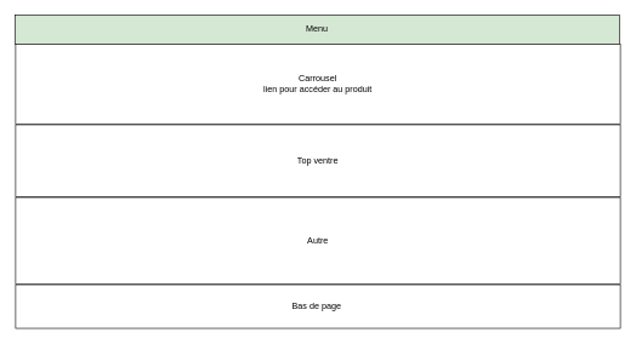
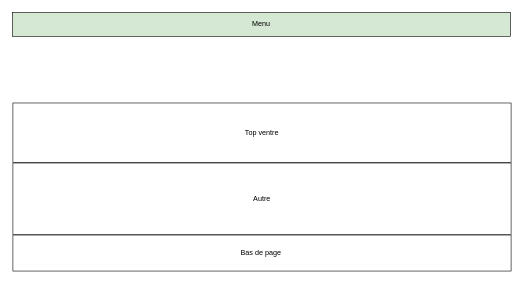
  <mxCell id="0" />
  <mxCell id="1" parent="0" />
  <mxCell id="2" value="Top ventre" style="rounded=0;whiteSpace=wrap;html=1;" parent="1" vertex="1"><mxGeometry y="171" width="830" height="99" as="geometry" x="21" /></mxCell>
  <mxCell id="3" value="Menu" style="whiteSpace=wrap;html=1;align=center;fillColor=#d5e8d4;" parent="1" vertex="1"><mxGeometry x="20" y="20" width="830" height="40" as="geometry" /></mxCell>
  <mxCell id="4" value="Bas de page&amp;nbsp;" style="rounded=0;whiteSpace=wrap;html=1;" parent="1" vertex="1"><mxGeometry y="391" width="830" height="60" as="geometry" x="21" /></mxCell>
- <mxCell id="5" value="Carrousel&lt;br&gt;lien pour accéder au produit" style="rounded=0;whiteSpace=wrap;html=1;" vertex="1" parent="1"><mxGeometry y="60" width="830" height="110" as="geometry" x="21" /></mxCell>
  <mxCell id="6" value="Autre" style="rounded=0;whiteSpace=wrap;html=1;" vertex="1" parent="1"><mxGeometry y="271" width="830" height="119" as="geometry" x="21" /></mxCell>
